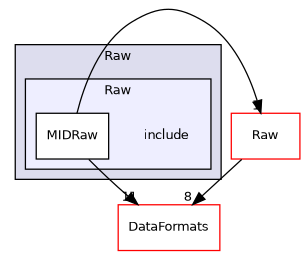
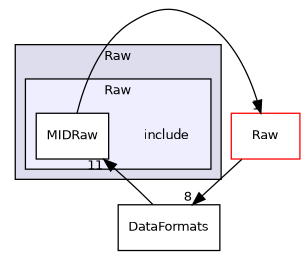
  digraph {
    compound=true
    fontname="DejaVu Sans"
    node [fontname="DejaVu Sans" fontsize=10 shape=box color=red]
    edge [labeldistance=1.5 labelfontname=Helvetica labelfontsize=10 fontname="DejaVu Sans"]
    n1 [label=include shape=plaintext color=""]
    n2 [color=black fillcolor=white label=MIDRaw style=filled]
    n3 [label=Raw]
-   n4 [label=DataFormats]
+   n4 [color=black label=DataFormats]
    subgraph cluster_1 {
      bgcolor="#ddddee"
      fontsize=10
      label=Raw
      pencolor=black
      subgraph cluster_2 {
        bgcolor="#eeeeff"
        fontsize=10
        pencolor=black
        n1
        n2
      }
    }
    n2 -> n3 [headlabel=1]
-   n2 -> n4 [headlabel=11]
+   n4 -> n2 [headlabel=11]
    n3 -> n4 [headlabel=8]
  }
